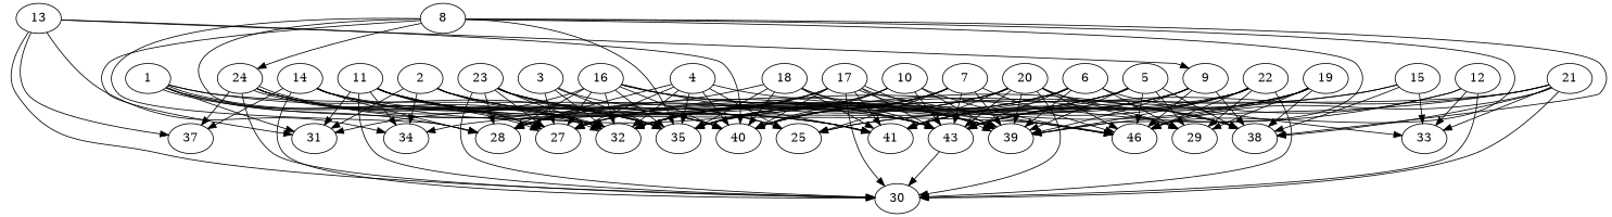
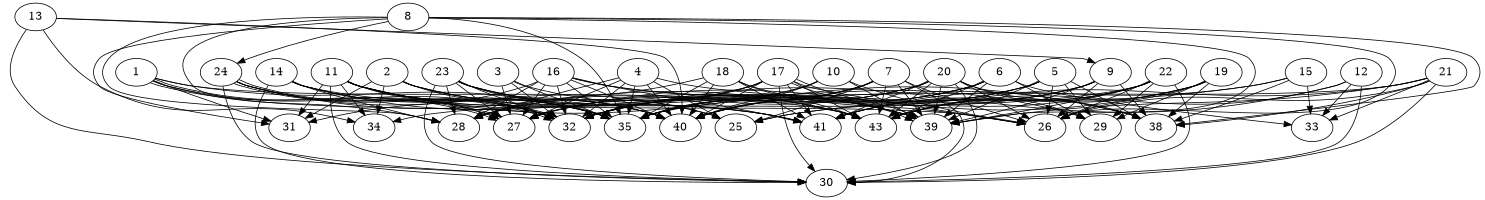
  digraph {
    node [alpha=0.00]
    1 [alpha=0.06 expect_size=10066415018803430]
    27 [alpha=0.19 expect_size=862816461359400]
    28 [expect_size=1219463089469591808]
    31 [alpha=0.14 expect_size=5624138943540621]
    32 [alpha=0.10 expect_size=28739345332288256]
    35 [alpha=0.16 expect_size=45849177275548136]
    43 [alpha=0.16 expect_size=1150924825540252928]
    2 [alpha=0.07 expect_size=19717726906467360]
    34 [alpha=0.15 expect_size=19993706445422592]
    39 [expect_size=5246390842573540]
    40 [alpha=0.18 expect_size=360812432267306112]
    3 [alpha=0.16 expect_size=445105024207320704]
    30 [alpha=0.18 expect_size=5927825319072980]
    4 [alpha=0.06 expect_size=16925560979437350]
    25 [expect_size=1929606914650695936]
    38 [alpha=0.02 expect_size=573762812452628594688]
    5 [alpha=0.07 expect_size=238755492911864672]
-   26 [alpha=0.07 expect_size=213772142715742592 label=46]
+   26 [alpha=0.07 expect_size=213772142715742592]
    29 [alpha=0.06 expect_size=909720911245266176]
    6 [alpha=0.15 expect_size=746413006715220918272]
    33 [alpha=0.16 expect_size=22918266696231284]
    7 [alpha=0.14 expect_size=1411855786762592845824]
    8 [alpha=0.12 expect_size=1313683472951082240]
    24 [alpha=0.03 expect_size=116609455704852736]
    9 [alpha=0.16 expect_size=2206453311586942582784]
    41 [alpha=0.04 expect_size=5373422796298409]
    10 [alpha=0.08 expect_size=7524172381519239]
    11 [alpha=0.13 expect_size=10329942978151268]
    12 [alpha=0.09 expect_size=22587002881021313024]
    13 [alpha=0.08 expect_size=13955481337998950]
-   37 [alpha=0.15 expect_size=134412670217552192]
    14 [expect_size=22487999570527272]
    15 [alpha=0.14 expect_size=37184702587169440]
    16 [alpha=0.10 expect_size=401510475487925764096]
    17 [expect_size=924907270063857792]
    18 [alpha=0.05 expect_size=48079264298395762688]
    19 [alpha=0.05 expect_size=957175016698383]
    20 [alpha=0.10 expect_size=1094788890993509793792]
    21 [alpha=0.05 expect_size=663849127542864]
    22 [alpha=0.12 expect_size=134324638063559792]
    23 [alpha=0.02 expect_size=26774836003844460]
    1 -> 27
    1 -> 27
    1 -> 28
    1 -> 31
    1 -> 32
    1 -> 35
    1 -> 43
    2 -> 31
    2 -> 32
    2 -> 43
    2 -> 34
    2 -> 39
    2 -> 40
    3 -> 27
    3 -> 32
    3 -> 35
    3 -> 39
    4 -> 27
    4 -> 28
    4 -> 32
    4 -> 35
    4 -> 40
    4 -> 25
    4 -> 38
    5 -> 32
    5 -> 35
    5 -> 39
    5 -> 40
    5 -> 38
    5 -> 26
    5 -> 29
    6 -> 32
    6 -> 35
    6 -> 43
    6 -> 39
    6 -> 40
    6 -> 29
    6 -> 33
    7 -> 32
    7 -> 35
    7 -> 43
    7 -> 39
    7 -> 40
-   43 -> 30
+   7 -> 30
    7 -> 25
    7 -> 26
    8 -> 28
    8 -> 31
    8 -> 32
    8 -> 35
    8 -> 39
    8 -> 38
    8 -> 26
    8 -> 24
    24 -> 27
    24 -> 32
    24 -> 32
    24 -> 35
    24 -> 43
    24 -> 30
    24 -> 25
-   24 -> 37
    9 -> 35
    9 -> 39
    9 -> 40
    9 -> 38
    9 -> 26
    9 -> 41
    10 -> 32
    10 -> 35
-   10 -> 43
    10 -> 39
    10 -> 40
    10 -> 26
    11 -> 27
    11 -> 31
    11 -> 32
    11 -> 35
    11 -> 43
    11 -> 34
    11 -> 40
    11 -> 30
    11 -> 38
    11 -> 41
    12 -> 32
    12 -> 43
    12 -> 30
    12 -> 33
    13 -> 34
    13 -> 40
    13 -> 30
    13 -> 9
-   13 -> 37
    14 -> 28
    14 -> 35
    14 -> 40
    14 -> 30
    14 -> 26
    14 -> 41
-   14 -> 37
    15 -> 25
    15 -> 38
    15 -> 33
    15 -> 41
    16 -> 27
    16 -> 28
    16 -> 31
    16 -> 32
    16 -> 35
    16 -> 39
    16 -> 40
    16 -> 29
    16 -> 41
    17 -> 27
    17 -> 28
    17 -> 32
    17 -> 43
    17 -> 39
    17 -> 39
    17 -> 40
    17 -> 30
    17 -> 26
    17 -> 41
    18 -> 28
    18 -> 35
    18 -> 43
    18 -> 40
    18 -> 26
    18 -> 41
    19 -> 27
    19 -> 43
    19 -> 38
    19 -> 26
    19 -> 29
    19 -> 41
    20 -> 27
    20 -> 28
    20 -> 32
    20 -> 43
    20 -> 39
    20 -> 30
    20 -> 38
    20 -> 26
    20 -> 29
    20 -> 41
    21 -> 35
    21 -> 43
    21 -> 39
    21 -> 30
    21 -> 38
    21 -> 26
    21 -> 33
    22 -> 43
    22 -> 34
    22 -> 39
    22 -> 30
    22 -> 25
    22 -> 26
    22 -> 29
    22 -> 41
    23 -> 27
    23 -> 28
    23 -> 32
    23 -> 35
    23 -> 39
    23 -> 30
    23 -> 25
    23 -> 41
  }
